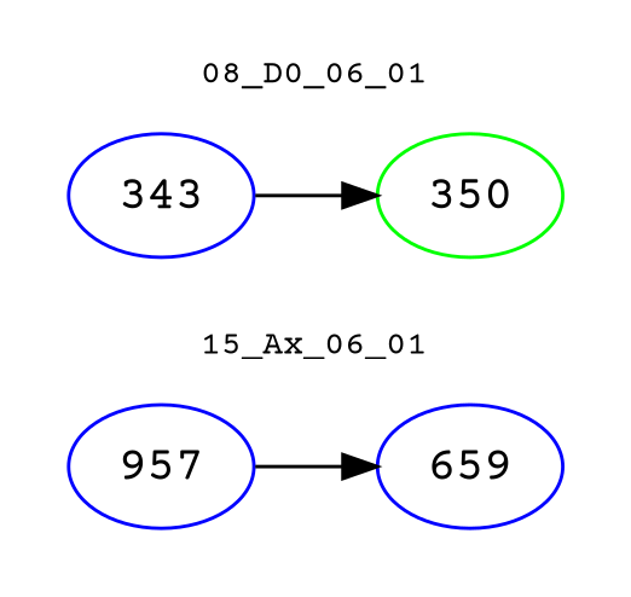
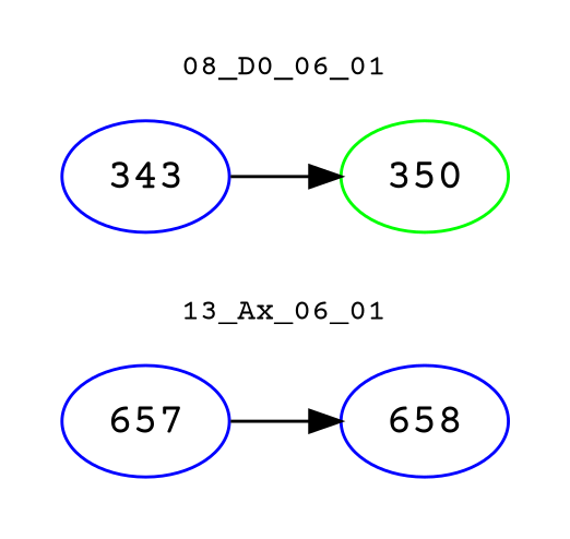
  digraph {
    fontname="Courier Prime"
    rankdir=LR
    node [color=blue fontname="Courier Prime"]
    edge [color=black fontname="Courier Prime"]
-   n1 [label=957]
-   n2 [label=659]
+   n1 [label=657]
+   n2 [label=658]
    n3 [label=343]
    n4 [color=green label=350]
    subgraph cluster_1 {
      color=white
      fontsize=10
-     label="15_Ax_06_01"
+     label="13_Ax_06_01"
      n1
      n2
    }
    subgraph cluster_2 {
      color=white
      fontsize=10
      label="08_D0_06_01"
      n3
      n4
    }
    n1 -> n2
    n3 -> n4
  }
